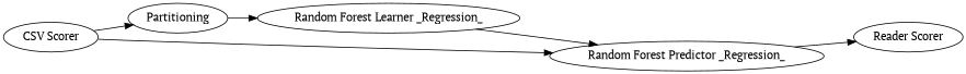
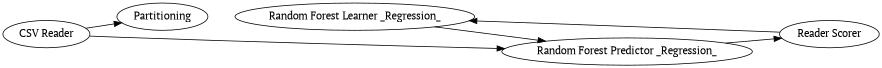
  digraph {
    fontname="PT Serif"
    rankdir=LR
    node [fontname="PT Serif"]
    edge [fontname="PT Serif"]
-   n1 [label="CSV Scorer"]
+   n1 [label="CSV Reader"]
    n2 [label=Partitioning]
    n3 [label="Random Forest Predictor _Regression_"]
    n4 [label="Random Forest Learner _Regression_"]
    n5 [label="Reader Scorer"]
    n1 -> n2
    n1 -> n3
-   n2 -> n4
+   n5 -> n4
    n3 -> n5
    n4 -> n3
  }
